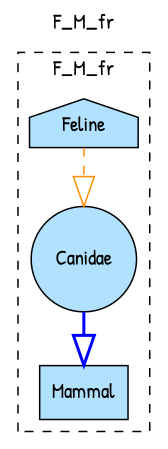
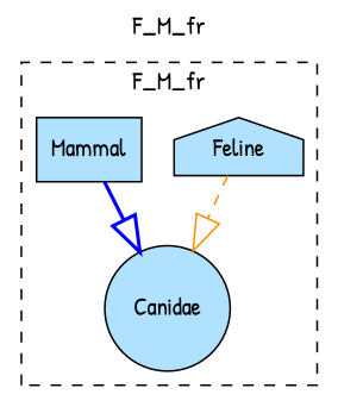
  digraph {
    fontname="Patrick Hand"
    label=F_M_fr
    labelfontsize=12
    labelloc=tl
    node [fillcolor=lightskyblue1 fontname="Patrick Hand" style=filled]
    edge [arrowhead=onormal arrowsize=2.0 fontname="Patrick Hand"]
    n1 [label=Feline shape=house]
    n2 [label=Mammal shape=box]
    n3 [label=Canidae shape=circle]
    subgraph cluster_1 {
      style=dashed
      n1
      n2
      n3
    }
    n1 -> n3 [color=darkorange style=dashed]
-   n3 -> n2 [color=blue style=bold]
+   n2 -> n3 [color=blue style=bold]
  }
